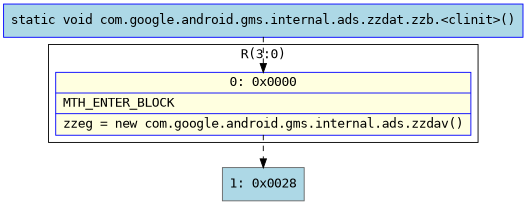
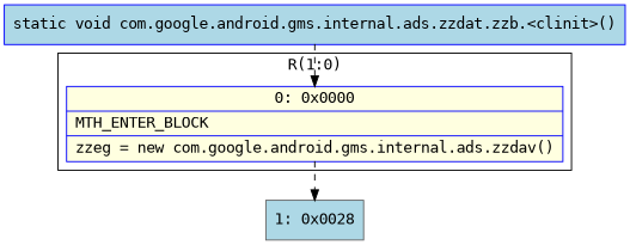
  digraph {
    fontname="DejaVu Sans Mono"
    node [color=blue shape=record style=filled fillcolor=lightblue fontname="DejaVu Sans Mono"]
    edge [style=dashed fontname="DejaVu Sans Mono"]
    n1 [label="{0\:\ 0x0000|MTH_ENTER_BLOCK\l|zzeg = new com.google.android.gms.internal.ads.zzdav()\l}" fillcolor=lightyellow]
    n2 [color=gray40 label="{1\:\ 0x0028}"]
    n3 [label="{static void com.google.android.gms.internal.ads.zzdat.zzb.\<clinit\>() }"]
    subgraph cluster_1 {
-     label="R(3:0)"
+     label="R(1:0)"
      n1
    }
    n1 -> n2
    n3 -> n1
  }
